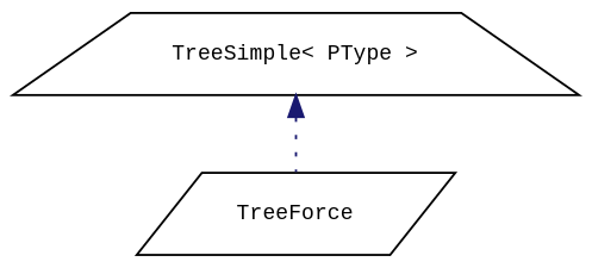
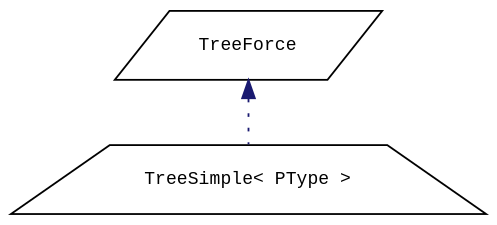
  digraph {
    fontname="Liberation Mono"
    node [color=black fillcolor=white fontname="Liberation Mono" fontsize=10 style=filled]
    n1 [fontcolor=black height=0.2 label=TreeForce shape=parallelogram width=0.4]
    n2 [height=0.2 label="TreeSimple\< PType \>" shape=trapezium width=0.4]
-   n2 -> n1 [color=midnightblue dir=back fontname="Liberation Mono" fontsize=10 labelfontname=Helvetica labelfontsize=10 style=dotted]
+   n1 -> n2 [color=midnightblue dir=back fontname="Liberation Mono" fontsize=10 labelfontname=Helvetica labelfontsize=10 style=dotted]
  }
